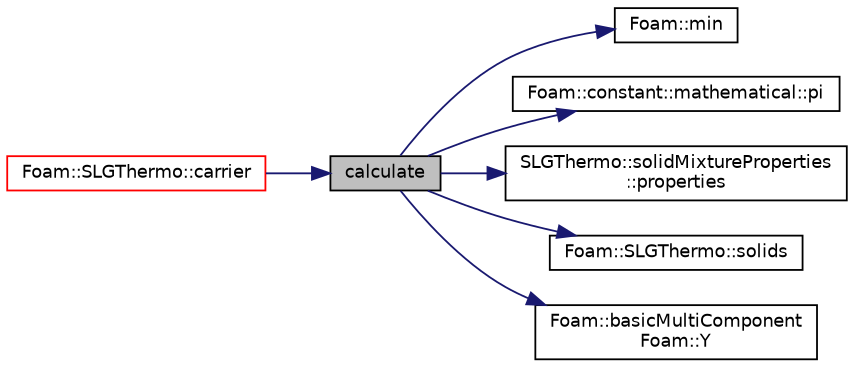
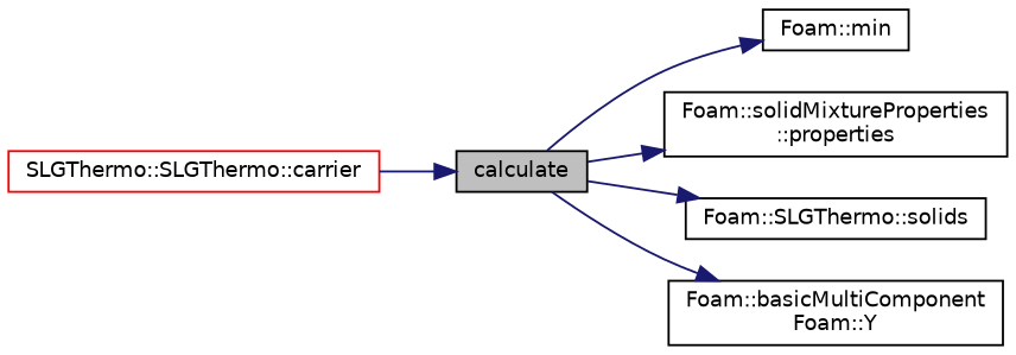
  digraph {
    rankdir=LR
    node [color=black fontname=Helvetica fontsize=10 shape=record]
    edge [color=midnightblue fontname=Helvetica fontsize=10 labelfontname=Helvetica labelfontsize=10 style=solid]
    n1 [fillcolor=grey75 fontcolor=black height=0.2 label=calculate style=filled width=0.4]
    n2 [height=0.2 label="Foam::min" width=0.4]
-   n3 [height=0.2 label="Foam::constant::mathematical::pi" width=0.4]
-   n4 [height=0.2 label="SLGThermo::solidMixtureProperties\l::properties" width=0.4]
+   n4 [height=0.2 label="Foam::solidMixtureProperties\l::properties" width=0.4]
    n5 [height=0.2 label="Foam::SLGThermo::solids" width=0.4]
    n6 [height=0.2 label="Foam::basicMultiComponent\lFoam::Y" width=0.4]
-   n7 [color=red height=0.2 label="Foam::SLGThermo::carrier" width=0.4]
+   n7 [color=red height=0.2 label="SLGThermo::SLGThermo::carrier" width=0.4]
    n1 -> n2
-   n1 -> n3
    n1 -> n4
    n1 -> n5
    n1 -> n6
    n7 -> n1
  }
